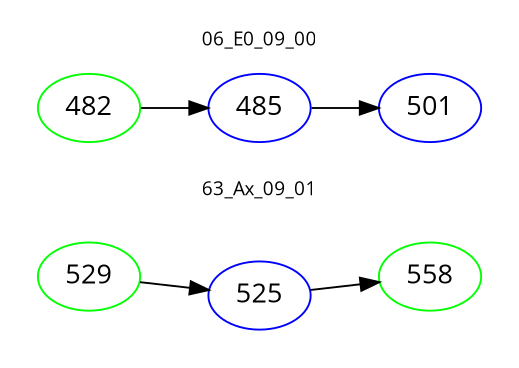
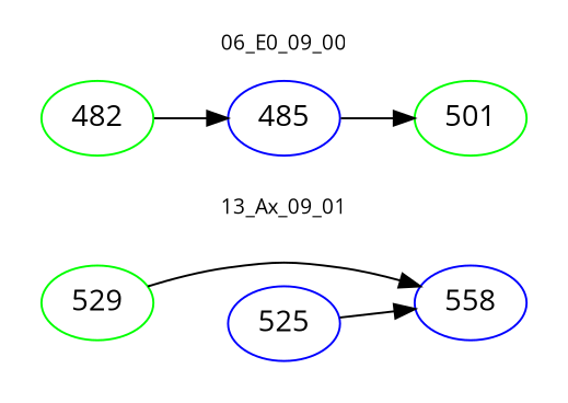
  digraph {
    fontname="Open Sans"
    rankdir=LR
    node [color=green fontname="Open Sans"]
    edge [color=black fontname="Open Sans"]
    n1 [label=529]
    n2 [color=blue label=525]
-   n3 [label=558]
+   n3 [color=blue label=558]
    n4 [label=482]
    n5 [color=blue label=485]
-   n6 [color=blue label=501]
+   n6 [label=501]
    subgraph cluster_1 {
      color=white
      fontsize=10
-     label="63_Ax_09_01"
+     label="13_Ax_09_01"
      n1
      n2
      n3
    }
    subgraph cluster_2 {
      color=white
      fontsize=10
      label="06_E0_09_00"
      n4
      n5
      n6
    }
-   n1 -> n2
+   n1 -> n3
    n2 -> n3
    n4 -> n5
    n5 -> n6
  }
